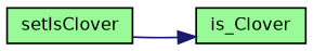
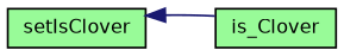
  digraph {
    rankdir=LR
    node [color=black fillcolor=palegreen fontname=Helvetica fontsize=10 shape=record style=filled]
    n1 [fontcolor=black height=0.2 label=setIsClover width=0.4]
    n2 [height=0.2 label=is_Clover width=0.4]
-   n1 -> n2 [color=midnightblue fontname=Helvetica fontsize=10 labelfontname=Helvetica labelfontsize=10 style=solid]
+   n2 -> n1 [color=midnightblue fontname=Helvetica fontsize=10 labelfontname=Helvetica labelfontsize=10 style=solid]
  }
